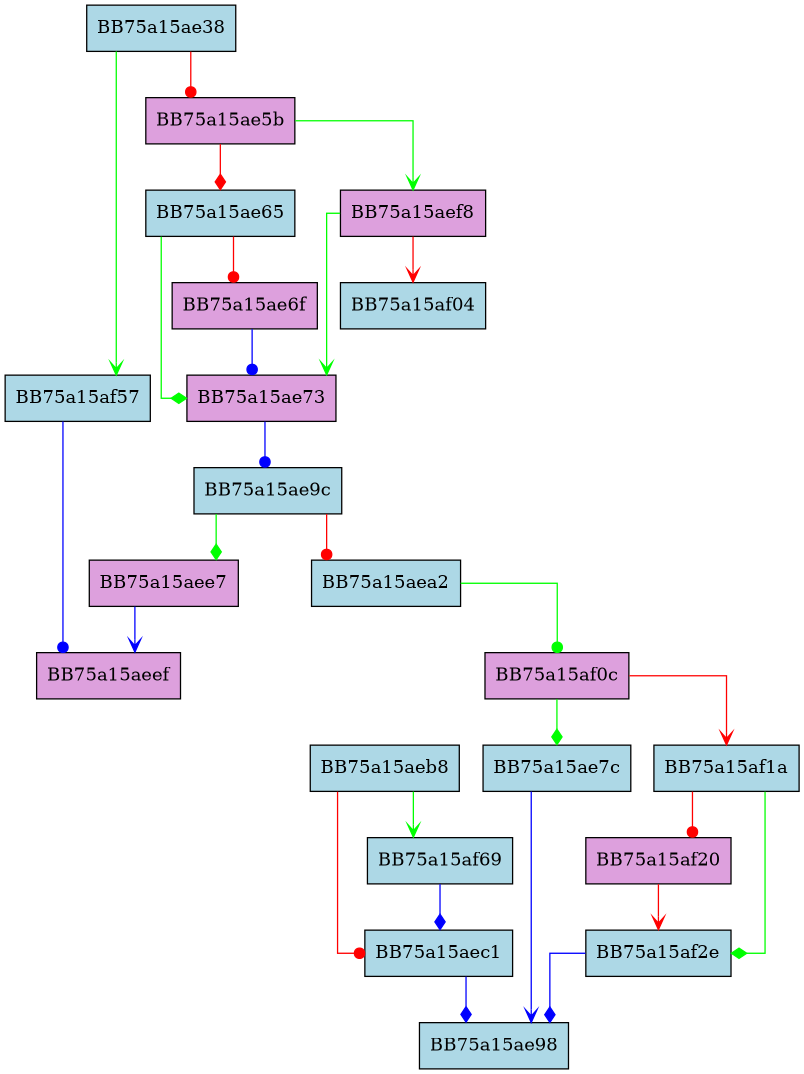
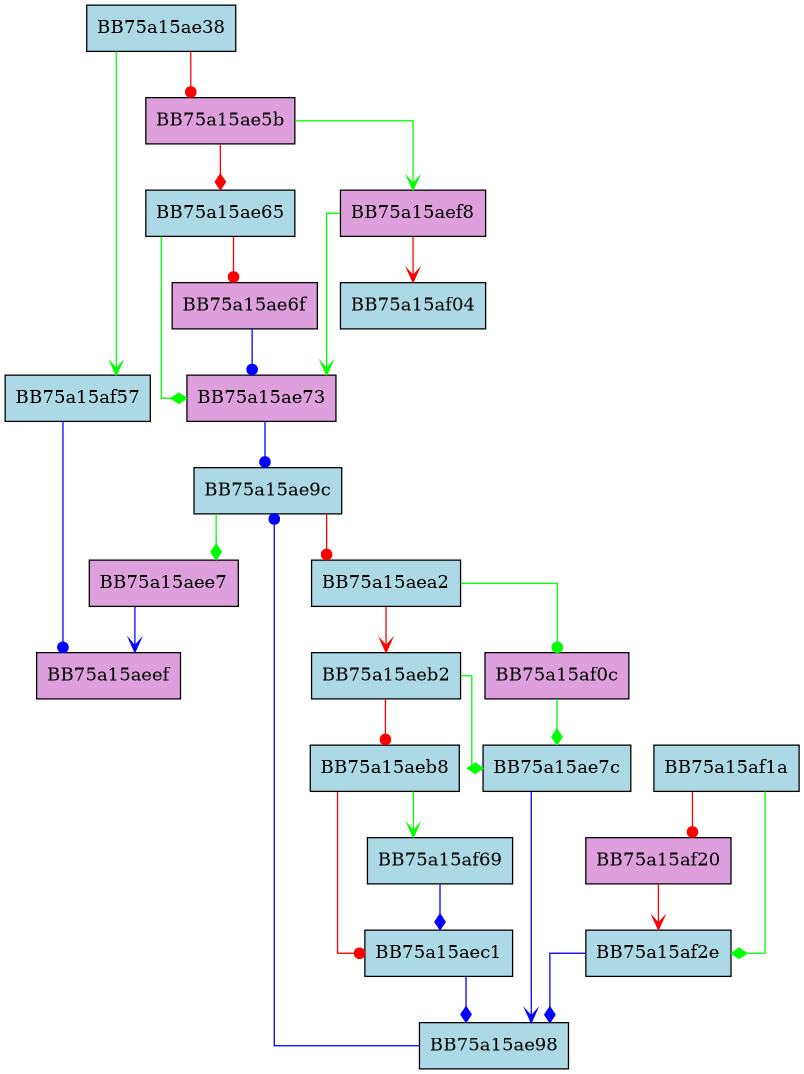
  digraph {
    splines=ortho
    node [fillcolor=lightblue shape=box style=filled]
    edge [arrowhead=dot color=red]
    BB75a15ae38
    BB75a15af57
    BB75a15ae5b [fillcolor=plum]
    BB75a15aeef [fillcolor=plum]
    BB75a15aef8 [fillcolor=plum]
    BB75a15ae65
    BB75a15ae73 [fillcolor=plum]
    BB75a15af04
    BB75a15ae6f [fillcolor=plum]
    BB75a15ae9c
    BB75a15aee7 [fillcolor=plum]
    BB75a15aea2
    BB75a15af0c [fillcolor=plum]
+   BB75a15aeb2
    BB75a15ae7c
    BB75a15ae98
    BB75a15af1a
    BB75a15aeb8
    BB75a15af2e
    BB75a15af20 [fillcolor=plum]
    BB75a15af69
    BB75a15aec1
    BB75a15ae38 -> BB75a15af57 [arrowhead=vee color=green]
    BB75a15ae38 -> BB75a15ae5b
    BB75a15af57 -> BB75a15aeef [color=blue]
    BB75a15ae5b -> BB75a15aef8 [arrowhead=vee color=green]
    BB75a15ae5b -> BB75a15ae65 [arrowhead=diamond]
    BB75a15aef8 -> BB75a15ae73 [arrowhead=vee color=green]
    BB75a15aef8 -> BB75a15af04 [arrowhead=vee]
    BB75a15ae65 -> BB75a15ae73 [arrowhead=diamond color=green]
    BB75a15ae65 -> BB75a15ae6f
    BB75a15ae73 -> BB75a15ae9c [color=blue]
    BB75a15ae6f -> BB75a15ae73 [color=blue]
    BB75a15ae9c -> BB75a15aee7 [arrowhead=diamond color=green]
    BB75a15ae9c -> BB75a15aea2
    BB75a15aee7 -> BB75a15aeef [arrowhead=vee color=blue]
    BB75a15aea2 -> BB75a15af0c [color=green]
+   BB75a15aea2 -> BB75a15aeb2 [arrowhead=vee]
    BB75a15af0c -> BB75a15ae7c [arrowhead=diamond color=green]
-   BB75a15af0c -> BB75a15af1a [arrowhead=vee]
+   BB75a15aeb2 -> BB75a15ae7c [arrowhead=diamond color=green]
+   BB75a15aeb2 -> BB75a15aeb8
    BB75a15ae7c -> BB75a15ae98 [arrowhead=vee color=blue]
+   BB75a15ae98 -> BB75a15ae9c [color=blue]
    BB75a15af1a -> BB75a15af2e [arrowhead=diamond color=green]
    BB75a15af1a -> BB75a15af20
    BB75a15aeb8 -> BB75a15af69 [arrowhead=vee color=green]
    BB75a15aeb8 -> BB75a15aec1
    BB75a15af2e -> BB75a15ae98 [arrowhead=diamond color=blue]
    BB75a15af20 -> BB75a15af2e [arrowhead=vee]
    BB75a15af69 -> BB75a15aec1 [arrowhead=diamond color=blue]
    BB75a15aec1 -> BB75a15ae98 [arrowhead=diamond color=blue]
  }
